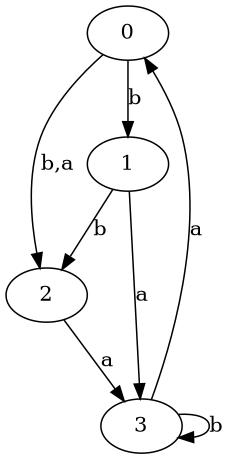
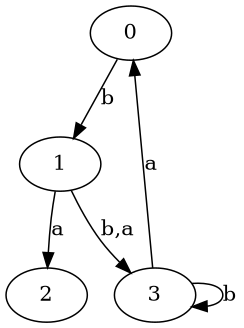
  digraph {
    d2tdocpreamble="\usetikzlibrary{automata}"
    d2tfigpreamble="\tikzstyle{every state}= [ draw=blue!50,very thick,fill=blue!20]  \tikzstyle{auto}= [fill=white]"
    ranksep=0.5
    node [style=state]
    edge [lblstyle=auto topath="bend right"]
    n1 [label=0 style="state, initial"]
    n2 [label=2 style="state, accepting"]
    n3 [label=1]
    n4 [label=3]
-   n1 -> n2 [label="b,a"]
    n1 -> n3 [label=b]
-   n2 -> n4 [label=a]
-   n3 -> n2 [label=b]
-   n3 -> n4 [label=a]
+   n3 -> n2 [label=a]
+   n3 -> n4 [label="b,a"]
    n4 -> n1 [label=a]
    n4 -> n4 [label=b topath="loop above"]
  }
